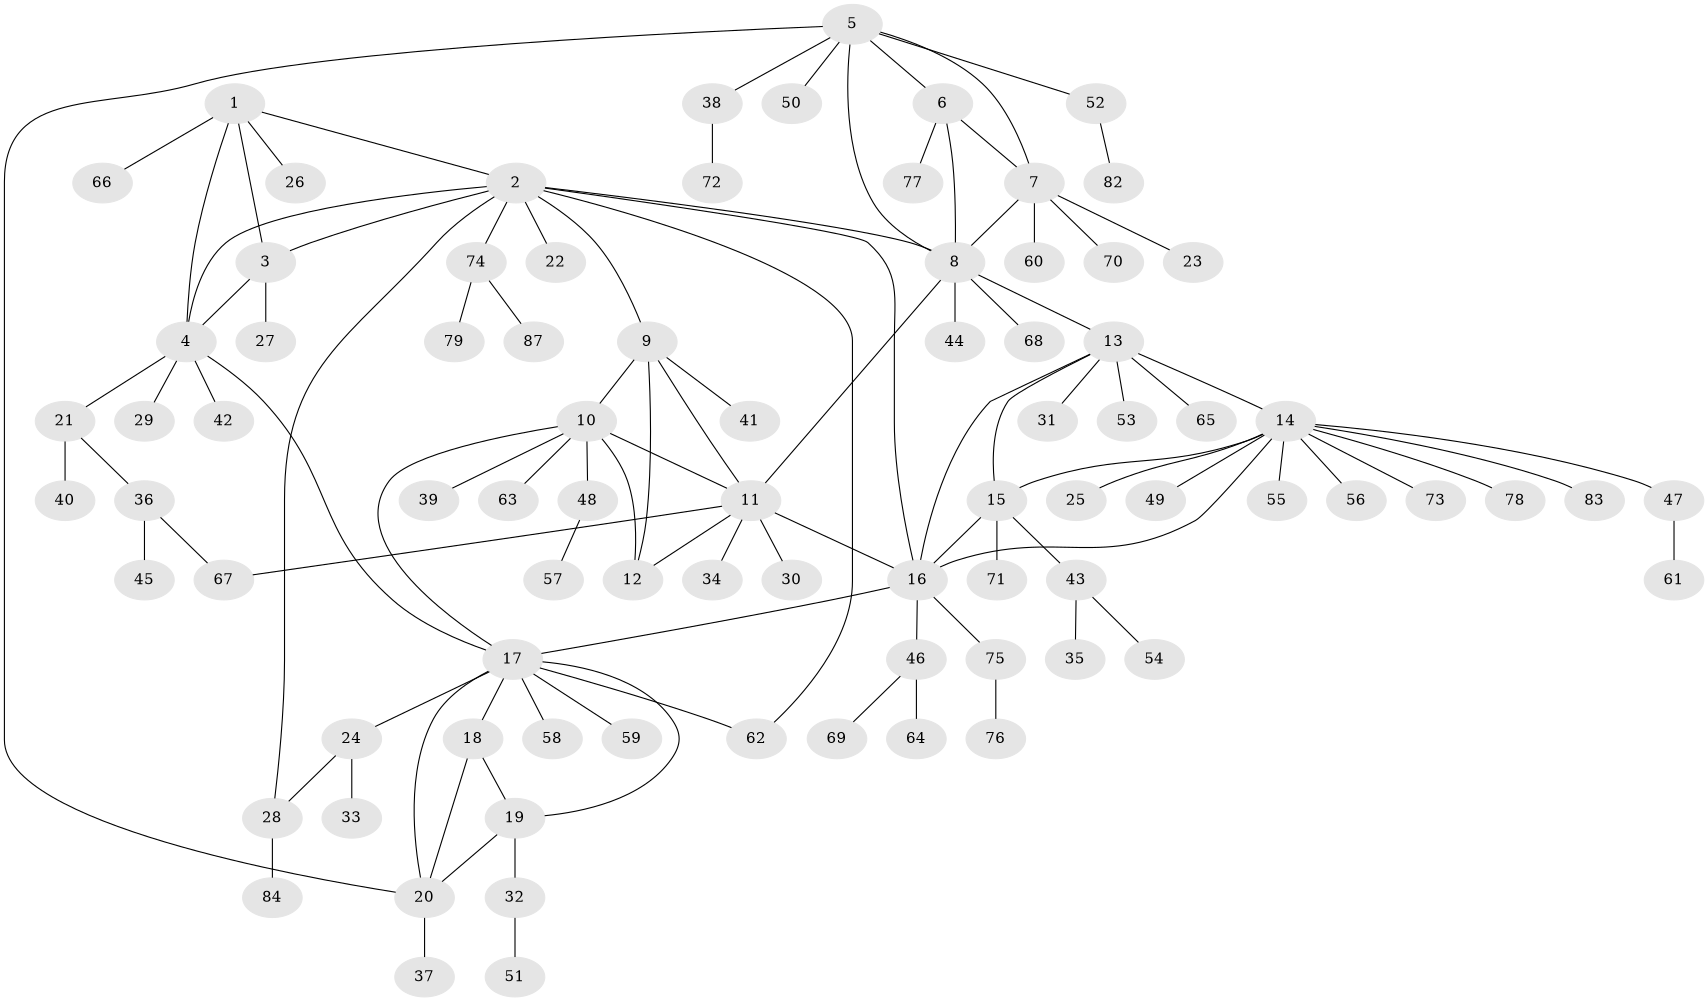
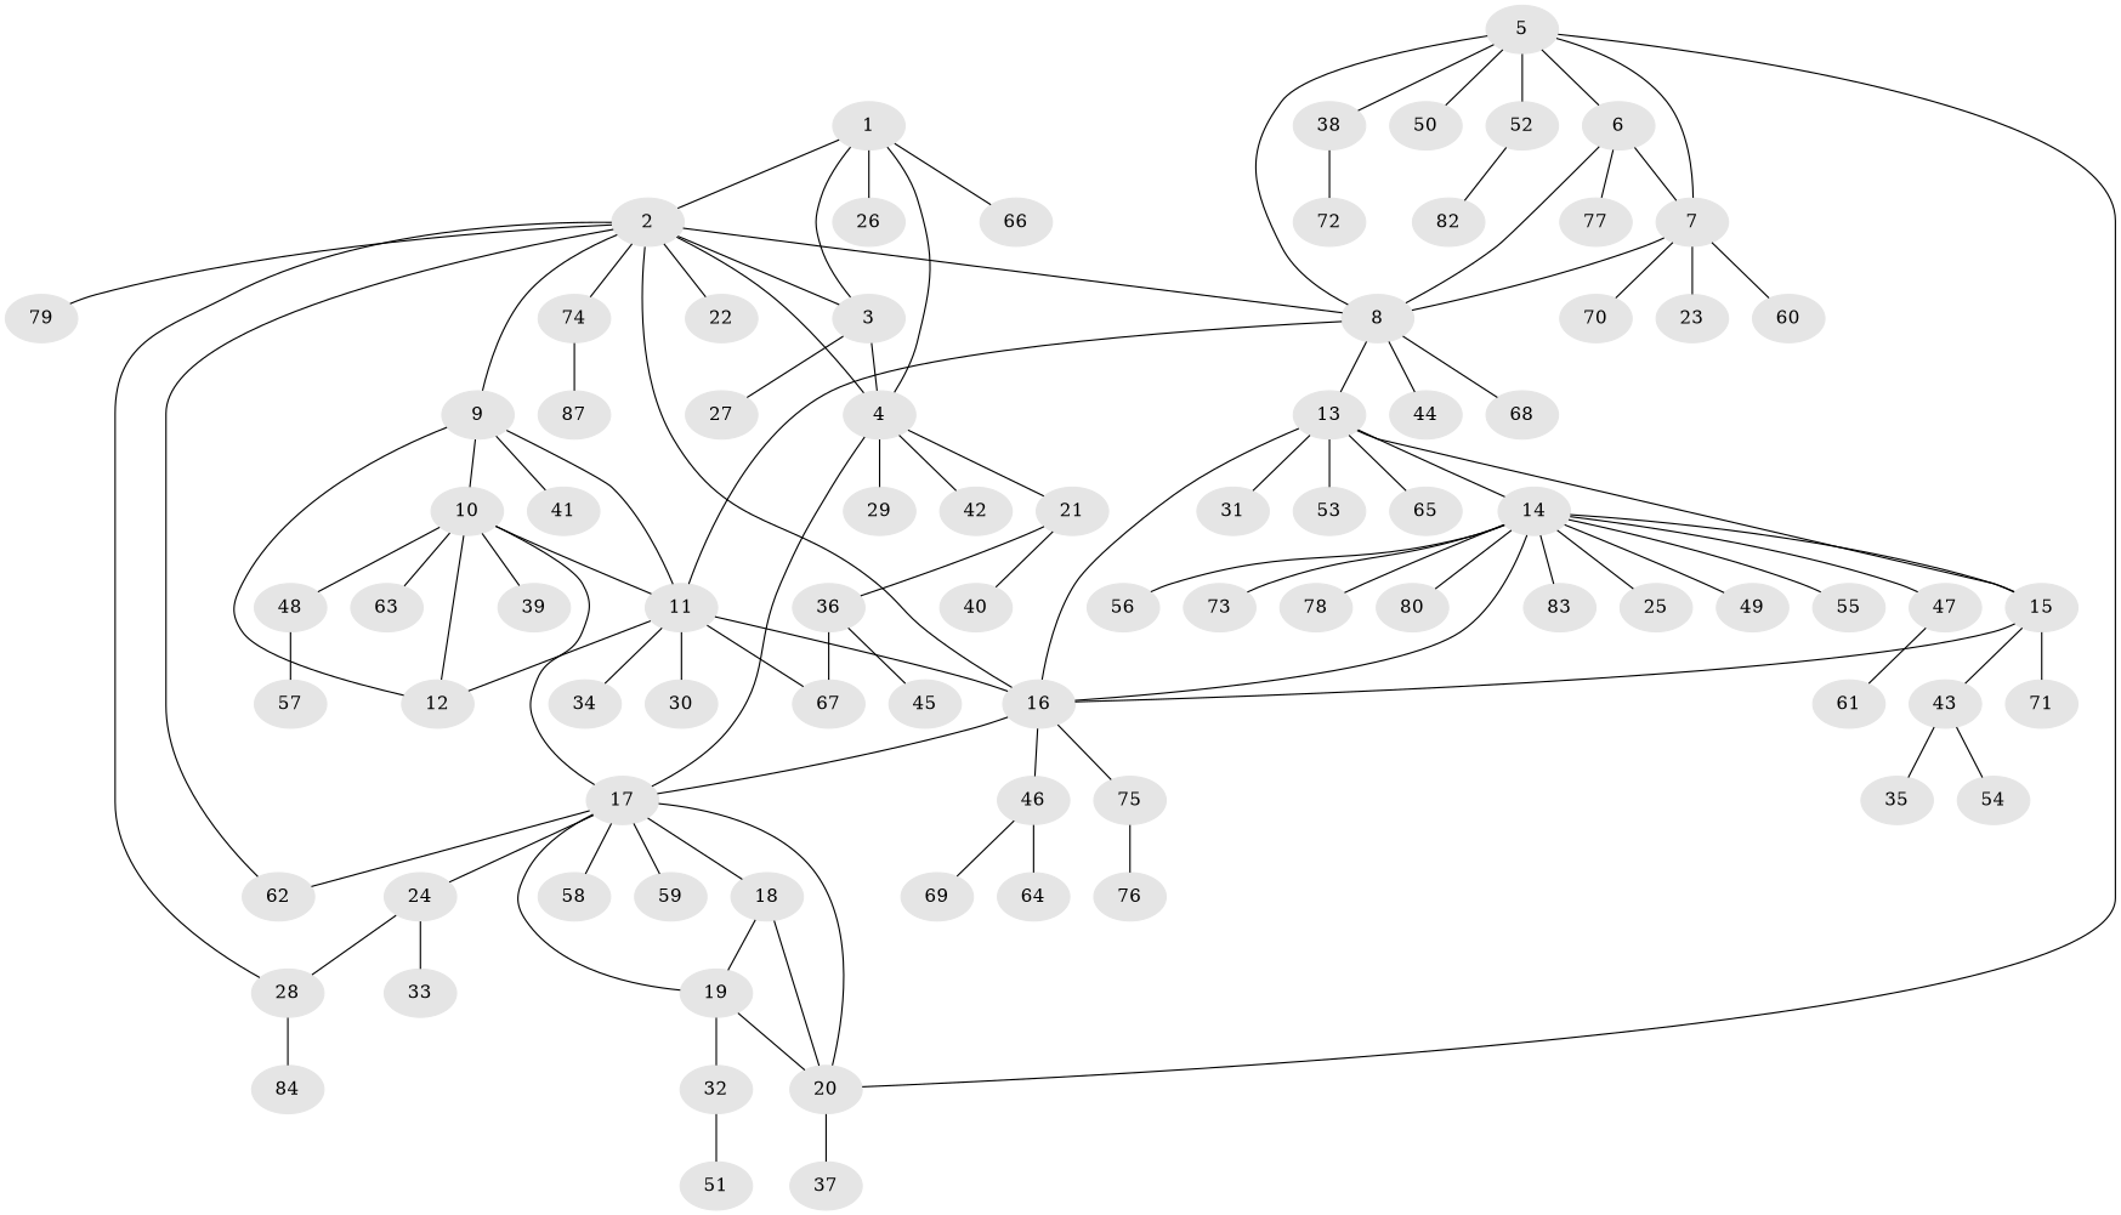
  graph {
    node [color=gray90 style=filled]
    1
    2
    3
    4
    26
    66
    8
    9
    16
    22
    28
    62
    74
    79
    27
    17
    21
    29
    42
    11
    13
    44
    68
    10
    12
    41
    46
    75
    84
    n30 [label=87]
    20
    18
    19
    24
    58
    59
    36
    40
    5
    6
    7
    38
    50
    52
    77
    23
    60
    70
    37
    72
    82
    30
    34
    67
    14
    15
    31
    53
    65
    39
    48
    63
    57
    25
    47
    49
    55
    56
    73
    78
+   80
    83
    43
    71
    61
    35
    54
    64
    69
    76
    32
    33
    51
    45
    1 -- 2
    1 -- 3
    1 -- 4
    1 -- 26
    1 -- 66
    2 -- 3
    2 -- 4
    2 -- 8
    2 -- 9
    2 -- 16
    2 -- 22
    2 -- 28
    2 -- 62
    2 -- 74
-   74 -- 79
+   2 -- 79
    3 -- 4
    3 -- 27
    4 -- 17
    4 -- 21
    4 -- 29
    4 -- 42
    8 -- 11
    8 -- 13
    8 -- 44
    8 -- 68
    9 -- 11
    9 -- 10
    9 -- 12
    9 -- 41
    16 -- 17
    16 -- 46
    16 -- 75
    28 -- 84
    74 -- n30
    17 -- 62
    17 -- 20
    17 -- 18
    17 -- 19
    17 -- 24
    17 -- 58
    17 -- 59
    21 -- 36
    21 -- 40
    11 -- 16
    11 -- 12
    11 -- 30
    11 -- 34
    11 -- 67
    13 -- 16
    13 -- 14
    13 -- 15
    13 -- 31
    13 -- 53
    13 -- 65
    10 -- 17
    10 -- 11
    10 -- 12
    10 -- 39
    10 -- 48
    10 -- 63
    46 -- 64
    46 -- 69
    75 -- 76
    20 -- 37
    18 -- 20
    18 -- 19
    19 -- 20
    19 -- 32
    24 -- 28
    24 -- 33
    36 -- 67
    36 -- 45
    5 -- 8
    5 -- 20
    5 -- 6
    5 -- 7
    5 -- 38
    5 -- 50
    5 -- 52
    6 -- 8
    6 -- 7
    6 -- 77
    7 -- 8
    7 -- 23
    7 -- 60
    7 -- 70
    38 -- 72
    52 -- 82
    14 -- 16
    14 -- 15
    14 -- 25
    14 -- 47
    14 -- 49
    14 -- 55
    14 -- 56
    14 -- 73
    14 -- 78
+   14 -- 80
    14 -- 83
    15 -- 16
    15 -- 43
    15 -- 71
    48 -- 57
    47 -- 61
    43 -- 35
    43 -- 54
    32 -- 51
  }
